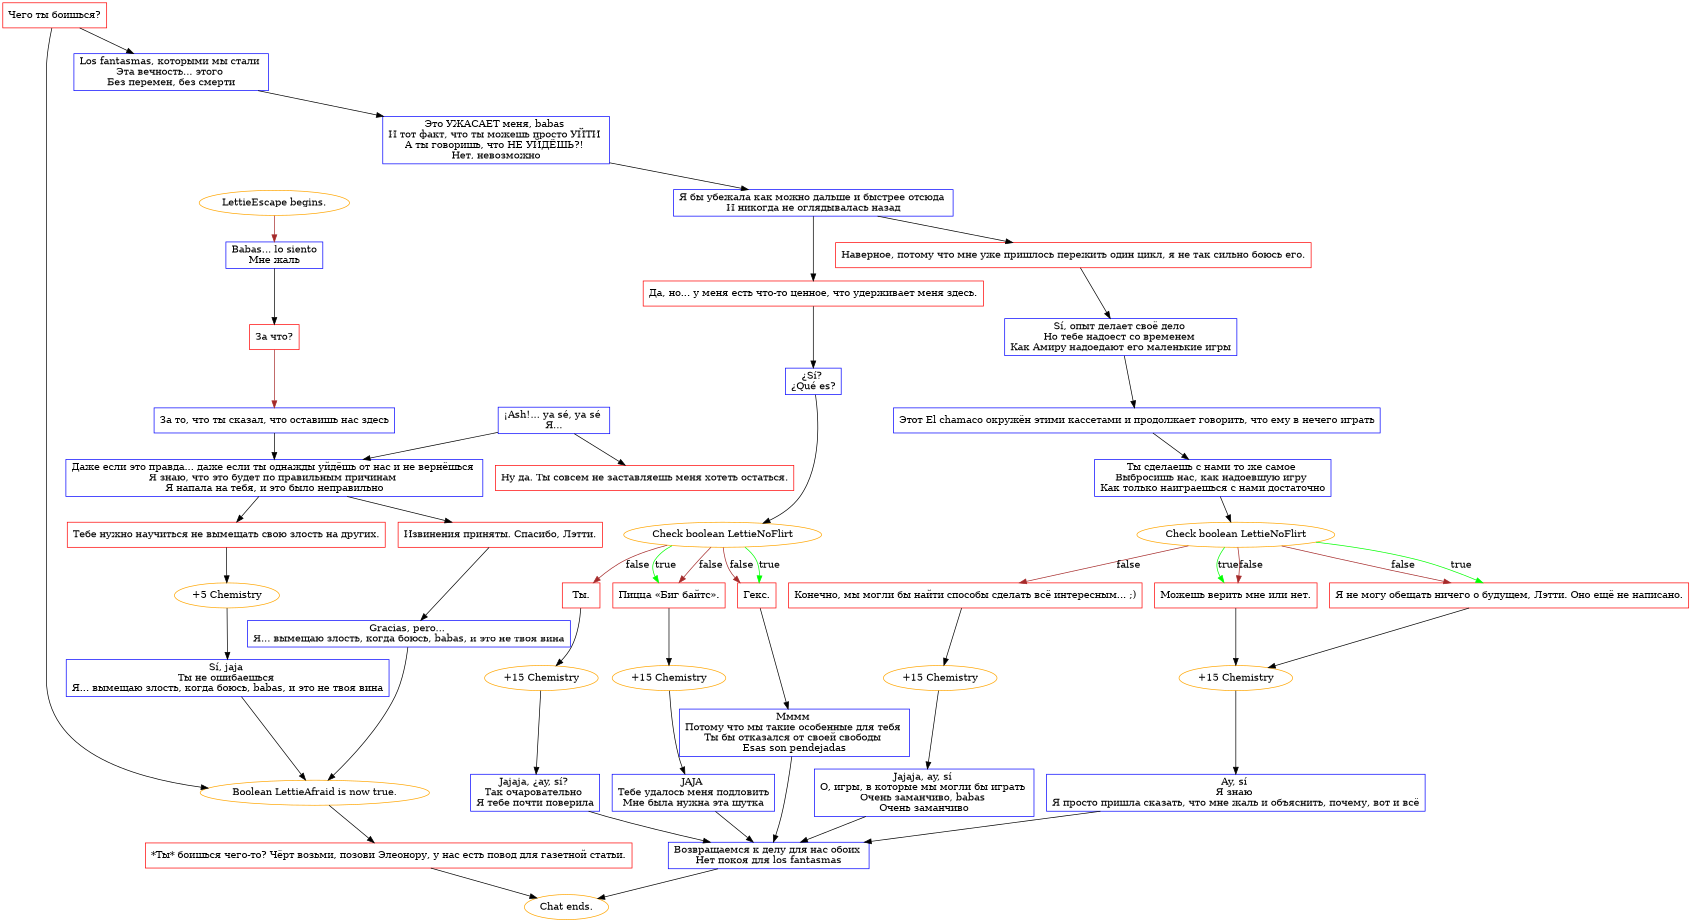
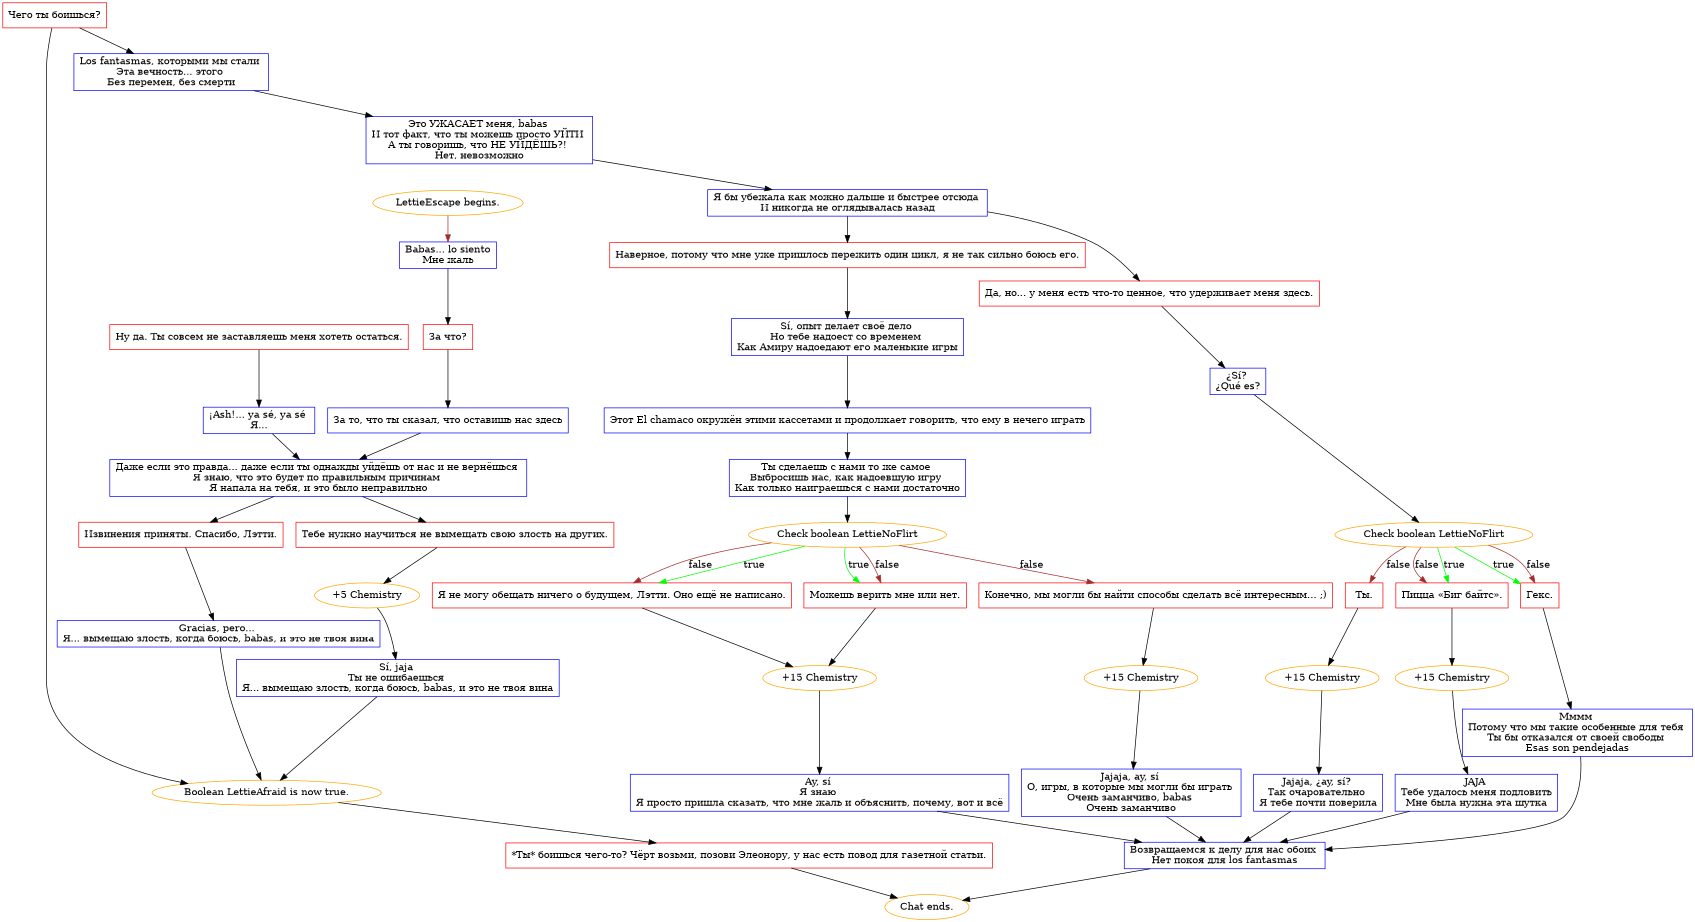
  digraph {
    node [color=blue shape=box]
    "LettieEscape begins." [color=orange shape=""]
    n2 [label="Babas... lo siento\nМне жаль"]
    n3 [color=red label="За что?"]
    n4 [label="За то, что ты сказал, что оставишь нас здесь"]
    n5 [color=red label="Ну да. Ты совсем не заставляешь меня хотеть остаться."]
    n6 [label="¡Ash!... ya sé, ya sé \nЯ..."]
    n7 [label="Даже если это правда... даже если ты однажды уйдёшь от нас и не вернёшься \nЯ знаю, что это будет по правильным причинам \nЯ напала на тебя, и это было неправильно"]
    n8 [color=red label="Извинения приняты. Спасибо, Лэтти."]
    n9 [color=red label="Тебе нужно научиться не вымещать свою злость на других."]
    n10 [label="Gracias, pero... \nЯ... вымещаю злость, когда боюсь, babas, и это не твоя вина"]
    n11 [color=orange label="+5 Chemistry" shape=""]
    n12 [color=orange label="Boolean LettieAfraid is now true." shape=""]
    n13 [label="Sí, jaja \nТы не ошибаешься \nЯ... вымещаю злость, когда боюсь, babas, и это не твоя вина"]
    n14 [color=red label="*Ты* боишься чего-то? Чёрт возьми, позови Элеонору, у нас есть повод для газетной статьи."]
    n15 [color=red label="Чего ты боишься?"]
    n16 [label="Los fantasmas, которыми мы стали \nЭта вечность... этого \nБез перемен, без смерти"]
    "Chat ends." [color=orange shape=""]
    n18 [label="Это УЖАСАЕТ меня, babas \nИ тот факт, что ты можешь просто УЙТИ \nА ты говоришь, что НЕ УЙДЁШЬ?! \nНет, невозможно"]
    n19 [label="Я бы убежала как можно дальше и быстрее отсюда \nИ никогда не оглядывалась назад"]
    n20 [color=red label="Наверное, потому что мне уже пришлось пережить один цикл, я не так сильно боюсь его."]
    n21 [color=red label="Да, но... у меня есть что-то ценное, что удерживает меня здесь."]
    n22 [label="Sí, опыт делает своё дело \nНо тебе надоест со временем \nКак Амиру надоедают его маленькие игры"]
    n23 [label="¿Sí? \n¿Qué es?"]
    n24 [label="Этот El chamaco окружён этими кассетами и продолжает говорить, что ему в нечего играть"]
    n25 [color=orange label="Check boolean LettieNoFlirt" shape=""]
    n26 [label="Ты сделаешь с нами то же самое \nВыбросишь нас, как надоевшую игру \nКак только наиграешься с нами достаточно"]
    n27 [color=red label="Гекс."]
    n28 [color=red label="Пицца «Биг байтс»."]
    n29 [color=red label="Ты."]
    n30 [color=orange label="Check boolean LettieNoFlirt" shape=""]
    n31 [label="Мммм \nПотому что мы такие особенные для тебя \nТы бы отказался от своей свободы \nEsas son pendejadas"]
    n32 [color=orange label="+15 Chemistry" shape=""]
    n33 [color=orange label="+15 Chemistry" shape=""]
    n34 [color=red label="Можешь верить мне или нет."]
    n35 [color=red label="Я не могу обещать ничего о будущем, Лэтти. Оно ещё не написано."]
    n36 [color=red label="Конечно, мы могли бы найти способы сделать всё интересным... ;)"]
    n37 [label="Возвращаемся к делу для нас обоих \nНет покоя для los fantasmas"]
    n38 [label="JAJA \nТебе удалось меня подловить\nМне была нужна эта шутка"]
    n39 [label="Jajaja, ¿ay, sí? \nТак очаровательно \nЯ тебе почти поверила"]
    n40 [color=orange label="+15 Chemistry" shape=""]
    n41 [color=orange label="+15 Chemistry" shape=""]
    n42 [label="Ay, sí \nЯ знаю \nЯ просто пришла сказать, что мне жаль и объяснить, почему, вот и всё"]
    n43 [label="Jajaja, ay, sí \nО, игры, в которые мы могли бы играть \nОчень заманчиво, babas \nОчень заманчиво"]
    "LettieEscape begins." -> n2 [color=brown]
    n2 -> n3
-   n3 -> n4 [color=brown]
+   n3 -> n4
    n4 -> n7
-   n6 -> n5
+   n5 -> n6
    n6 -> n7
    n7 -> n8
    n7 -> n9
    n8 -> n10
    n9 -> n11
    n10 -> n12
    n11 -> n13
    n12 -> n14
    n13 -> n12
    n14 -> "Chat ends."
    n15 -> n12
    n15 -> n16
    n16 -> n18
    n18 -> n19
    n19 -> n20
    n19 -> n21
    n20 -> n22
    n21 -> n23
    n22 -> n24
    n23 -> n25
    n24 -> n26
    n25 -> n27 [color=green label=true]
    n25 -> n27 [color=brown label=false]
    n25 -> n28 [color=green label=true]
    n25 -> n28 [color=brown label=false]
    n25 -> n29 [color=brown label=false]
    n26 -> n30
    n27 -> n31
    n28 -> n32
    n29 -> n33
    n30 -> n34 [color=green label=true]
    n30 -> n34 [color=brown label=false]
    n30 -> n35 [color=green label=true]
    n30 -> n35 [color=brown label=false]
    n30 -> n36 [color=brown label=false]
    n31 -> n37
    n32 -> n38
    n33 -> n39
    n34 -> n40
    n35 -> n40
    n36 -> n41
    n37 -> "Chat ends."
    n38 -> n37
    n39 -> n37
    n40 -> n42
    n41 -> n43
    n42 -> n37
    n43 -> n37
  }
